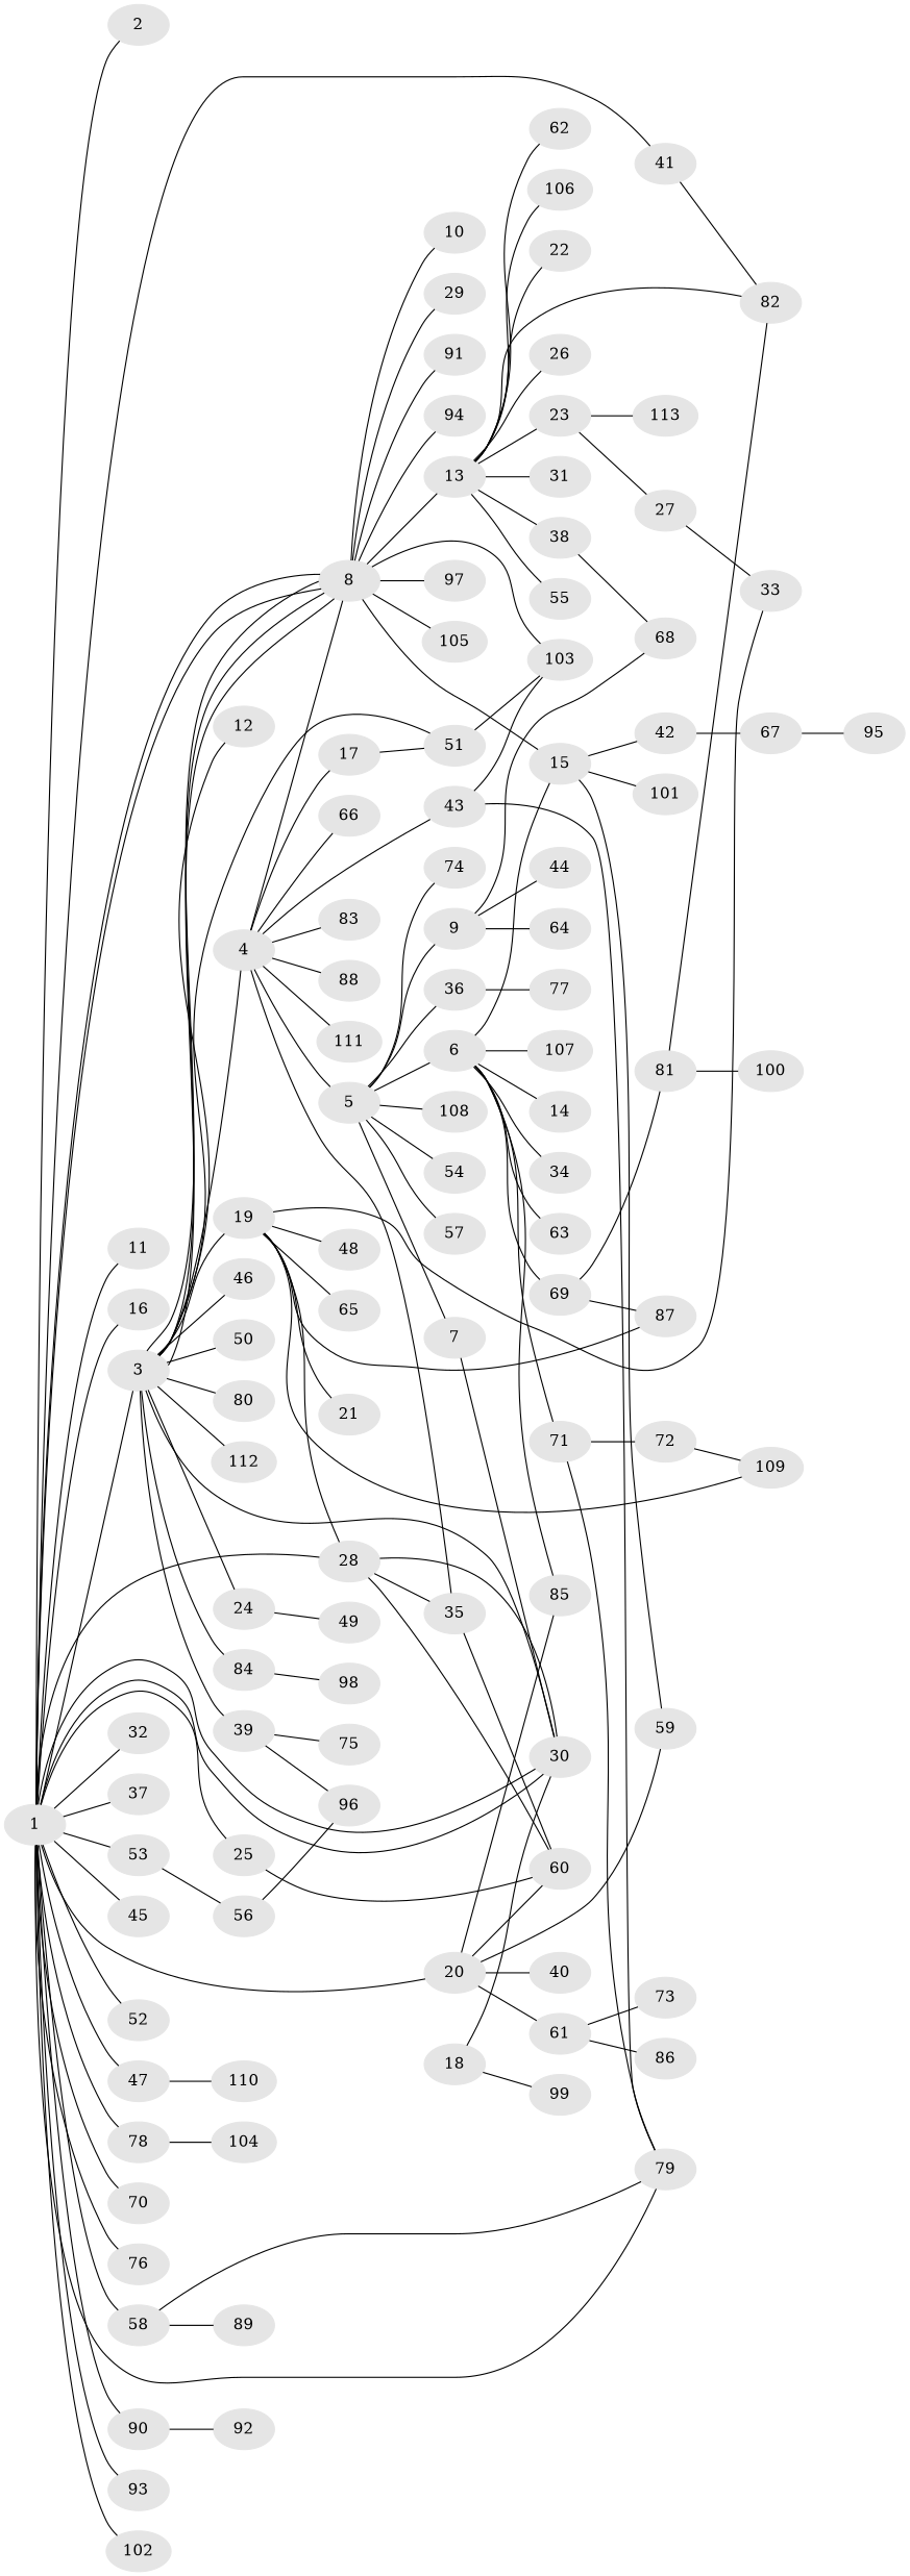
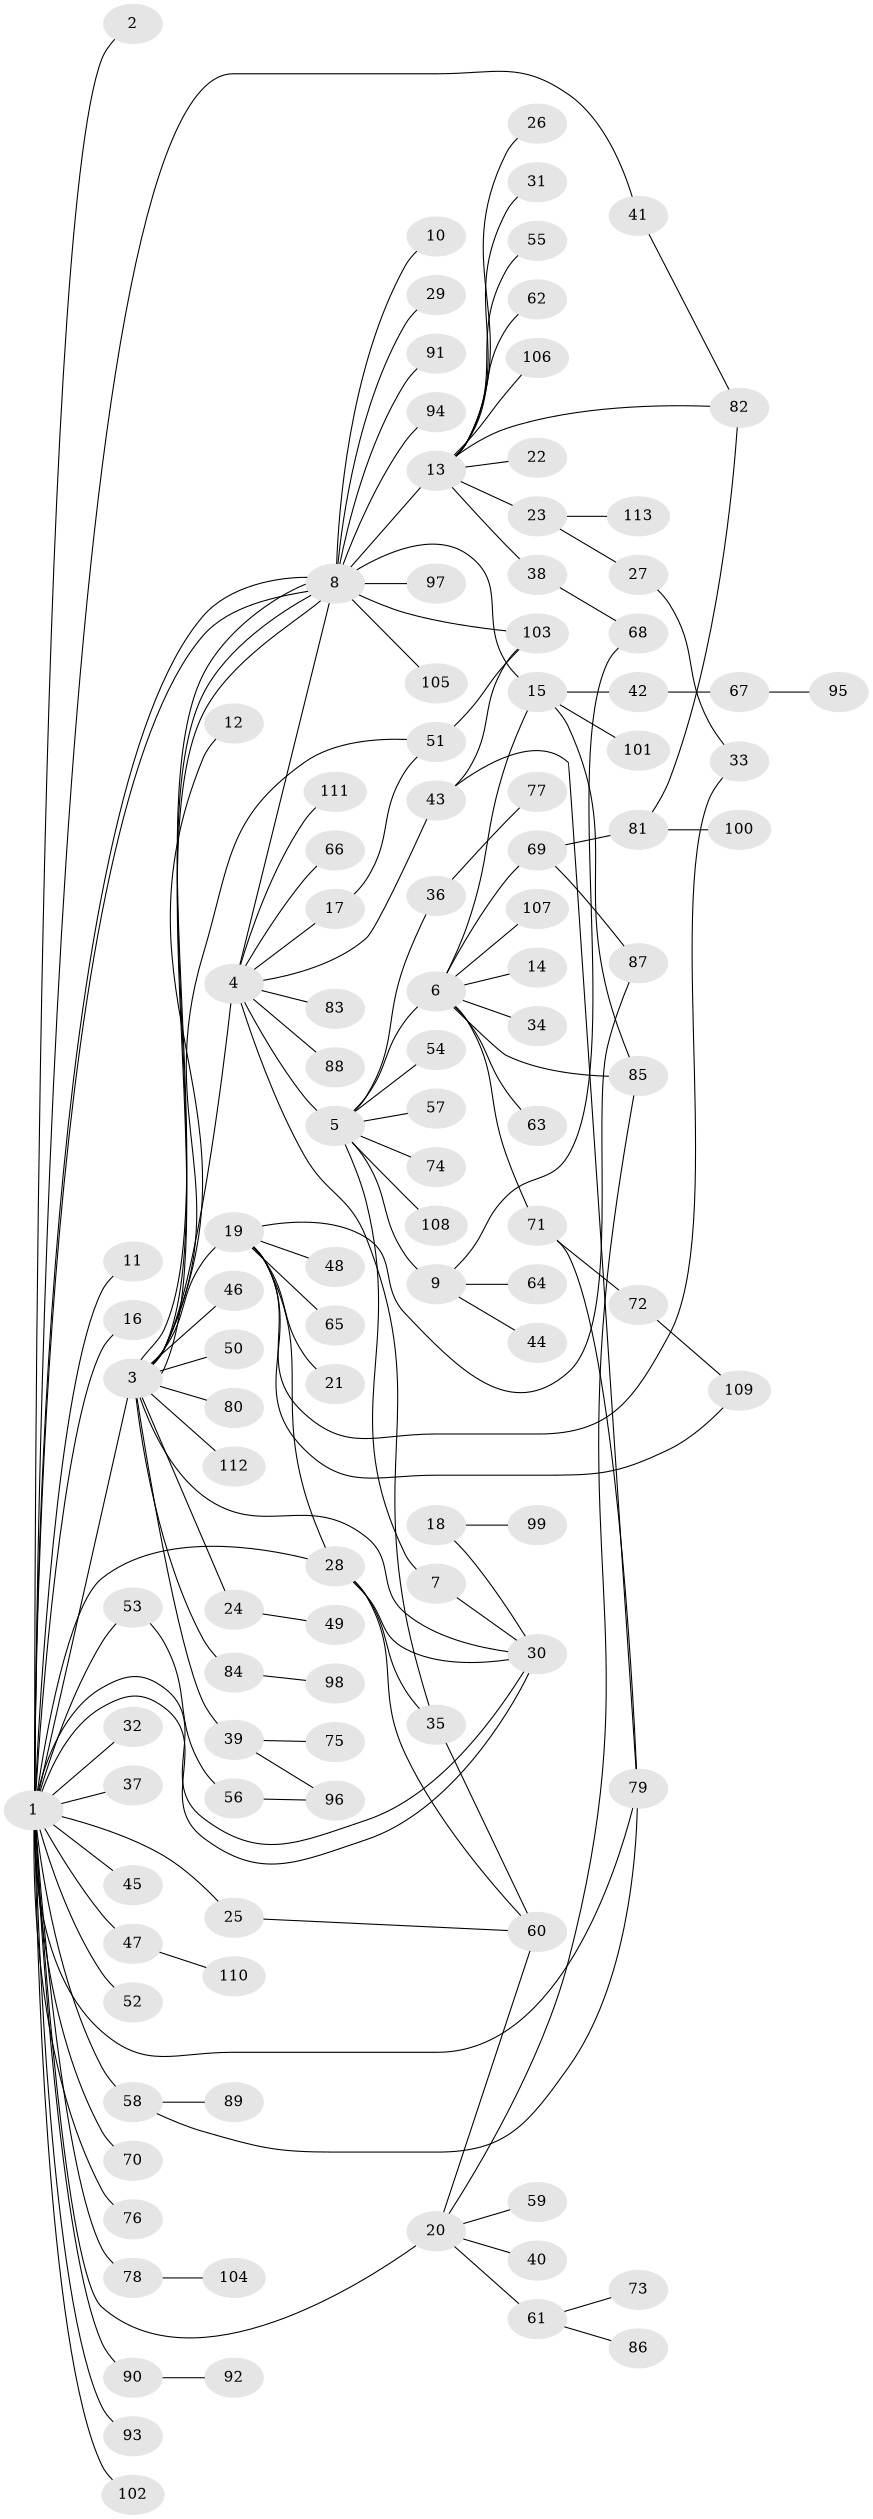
  graph {
    rankdir=LR
    node [color=gray90 style=filled]
    1
    2
    3
    8
    11
    16
    20
    25
    28
    30
    32
    37
    41
    45
    47
    52
    53
    58
    70
    76
    78
    79
    90
    93
    102
    4
    12
    19
    24
    39
    46
    50
    51
    80
    84
    112
    15
    10
    13
    29
    91
    94
    97
    103
    105
    85
    59
    40
    60
    61
    35
    82
    110
    56
    89
    104
    92
    5
    17
    43
    66
    83
    88
    111
    18
    99
    21
    33
    48
    65
    87
    109
    49
    75
    96
    98
    6
    7
    9
    36
    54
    57
    74
    108
    14
    34
    63
    69
    71
    107
    44
    64
    68
    77
    42
    101
    81
    72
    22
    23
    26
    31
    38
    55
    62
    106
    27
    113
    67
    73
    86
    95
    100
    1 -- 2
    1 -- 3
    1 -- 8
    1 -- 8
    1 -- 11
    1 -- 16
    1 -- 20
    1 -- 25
    1 -- 28
    1 -- 30
    1 -- 30
    1 -- 32
    1 -- 37
    1 -- 41
    1 -- 45
    1 -- 47
    1 -- 52
    1 -- 53
    1 -- 58
    1 -- 70
    1 -- 76
    1 -- 78
    1 -- 79
    1 -- 90
    1 -- 93
    1 -- 102
    3 -- 8
    3 -- 8
    3 -- 8
    3 -- 30
    3 -- 4
    3 -- 12
    3 -- 19
    3 -- 24
    3 -- 39
    3 -- 46
    3 -- 50
    3 -- 51
    3 -- 80
    3 -- 84
    3 -- 112
    8 -- 15
    8 -- 10
    8 -- 13
    8 -- 29
    8 -- 91
    8 -- 94
    8 -- 97
    8 -- 103
    8 -- 105
    20 -- 85
    20 -- 59
    20 -- 40
    20 -- 60
    20 -- 61
    25 -- 60
    28 -- 30
    28 -- 60
    28 -- 35
    41 -- 82
    47 -- 110
    53 -- 56
    58 -- 79
    58 -- 89
    78 -- 104
    90 -- 92
    4 -- 8
    4 -- 35
    4 -- 5
    4 -- 17
    4 -- 43
    4 -- 66
    4 -- 83
    4 -- 88
    4 -- 111
    19 -- 28
    19 -- 21
    19 -- 33
    19 -- 48
    19 -- 65
    19 -- 87
    19 -- 109
    24 -- 49
    39 -- 75
    39 -- 96
    51 -- 103
    84 -- 98
-   15 -- 59
+   15 -- 85
    15 -- 42
    15 -- 101
    13 -- 82
    13 -- 22
    13 -- 23
    13 -- 26
    13 -- 31
    13 -- 38
    13 -- 55
    13 -- 62
    13 -- 106
    61 -- 73
    61 -- 86
    35 -- 60
    56 -- 96
    5 -- 6
    5 -- 7
    5 -- 9
    5 -- 36
    5 -- 54
    5 -- 57
    5 -- 74
    5 -- 108
    17 -- 51
    43 -- 79
    43 -- 103
    18 -- 30
    18 -- 99
    6 -- 15
    6 -- 85
    6 -- 14
    6 -- 34
    6 -- 63
    6 -- 69
    6 -- 71
    6 -- 107
    7 -- 30
    9 -- 44
    9 -- 64
    9 -- 68
    36 -- 77
    69 -- 87
    69 -- 81
    71 -- 79
    71 -- 72
    42 -- 67
    81 -- 82
    81 -- 100
    72 -- 109
    23 -- 27
    23 -- 113
    38 -- 68
    27 -- 33
    67 -- 95
  }
